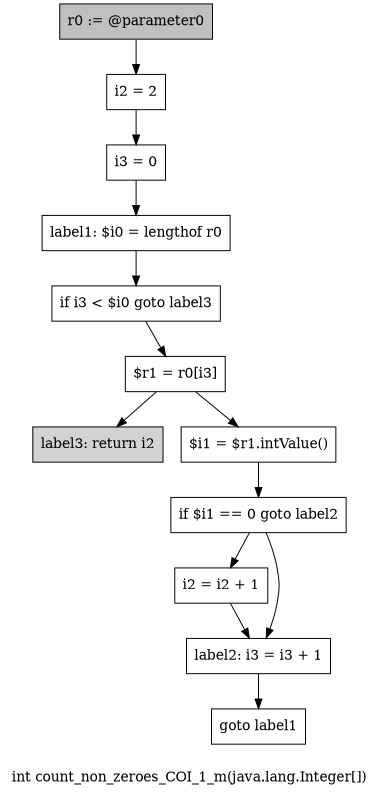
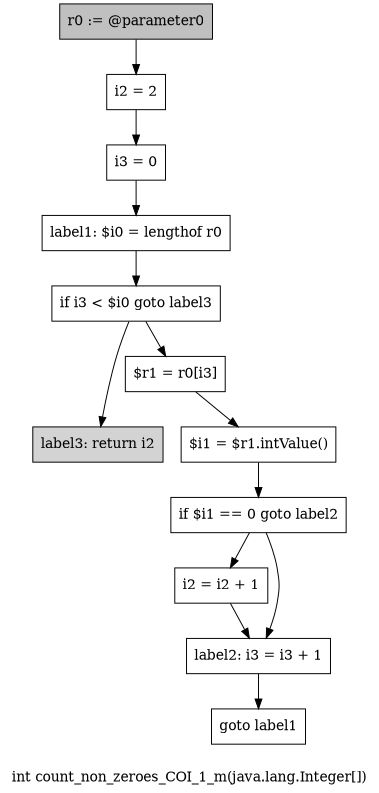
  digraph {
    label="int count_non_zeroes_COI_1_m(java.lang.Integer[])"
    node [shape=box]
    n1 [fillcolor=gray label="r0 := @parameter0" style=filled]
    n2 [label="i2 = 2"]
    n3 [label="i3 = 0"]
    n4 [label="label1: $i0 = lengthof r0"]
    n5 [label="if i3 < $i0 goto label3"]
    n6 [label="$r1 = r0[i3]"]
    n7 [fillcolor=lightgray label="label3: return i2" style=filled]
    n8 [label="$i1 = $r1.intValue()"]
    n9 [label="if $i1 == 0 goto label2"]
    n10 [label="i2 = i2 + 1"]
    n11 [label="label2: i3 = i3 + 1"]
    n12 [label="goto label1"]
    n1 -> n2
    n2 -> n3
    n3 -> n4
    n4 -> n5
    n5 -> n6
-   n6 -> n7
+   n5 -> n7
    n6 -> n8
    n8 -> n9
    n9 -> n10
    n9 -> n11
    n10 -> n11
    n11 -> n12
  }
